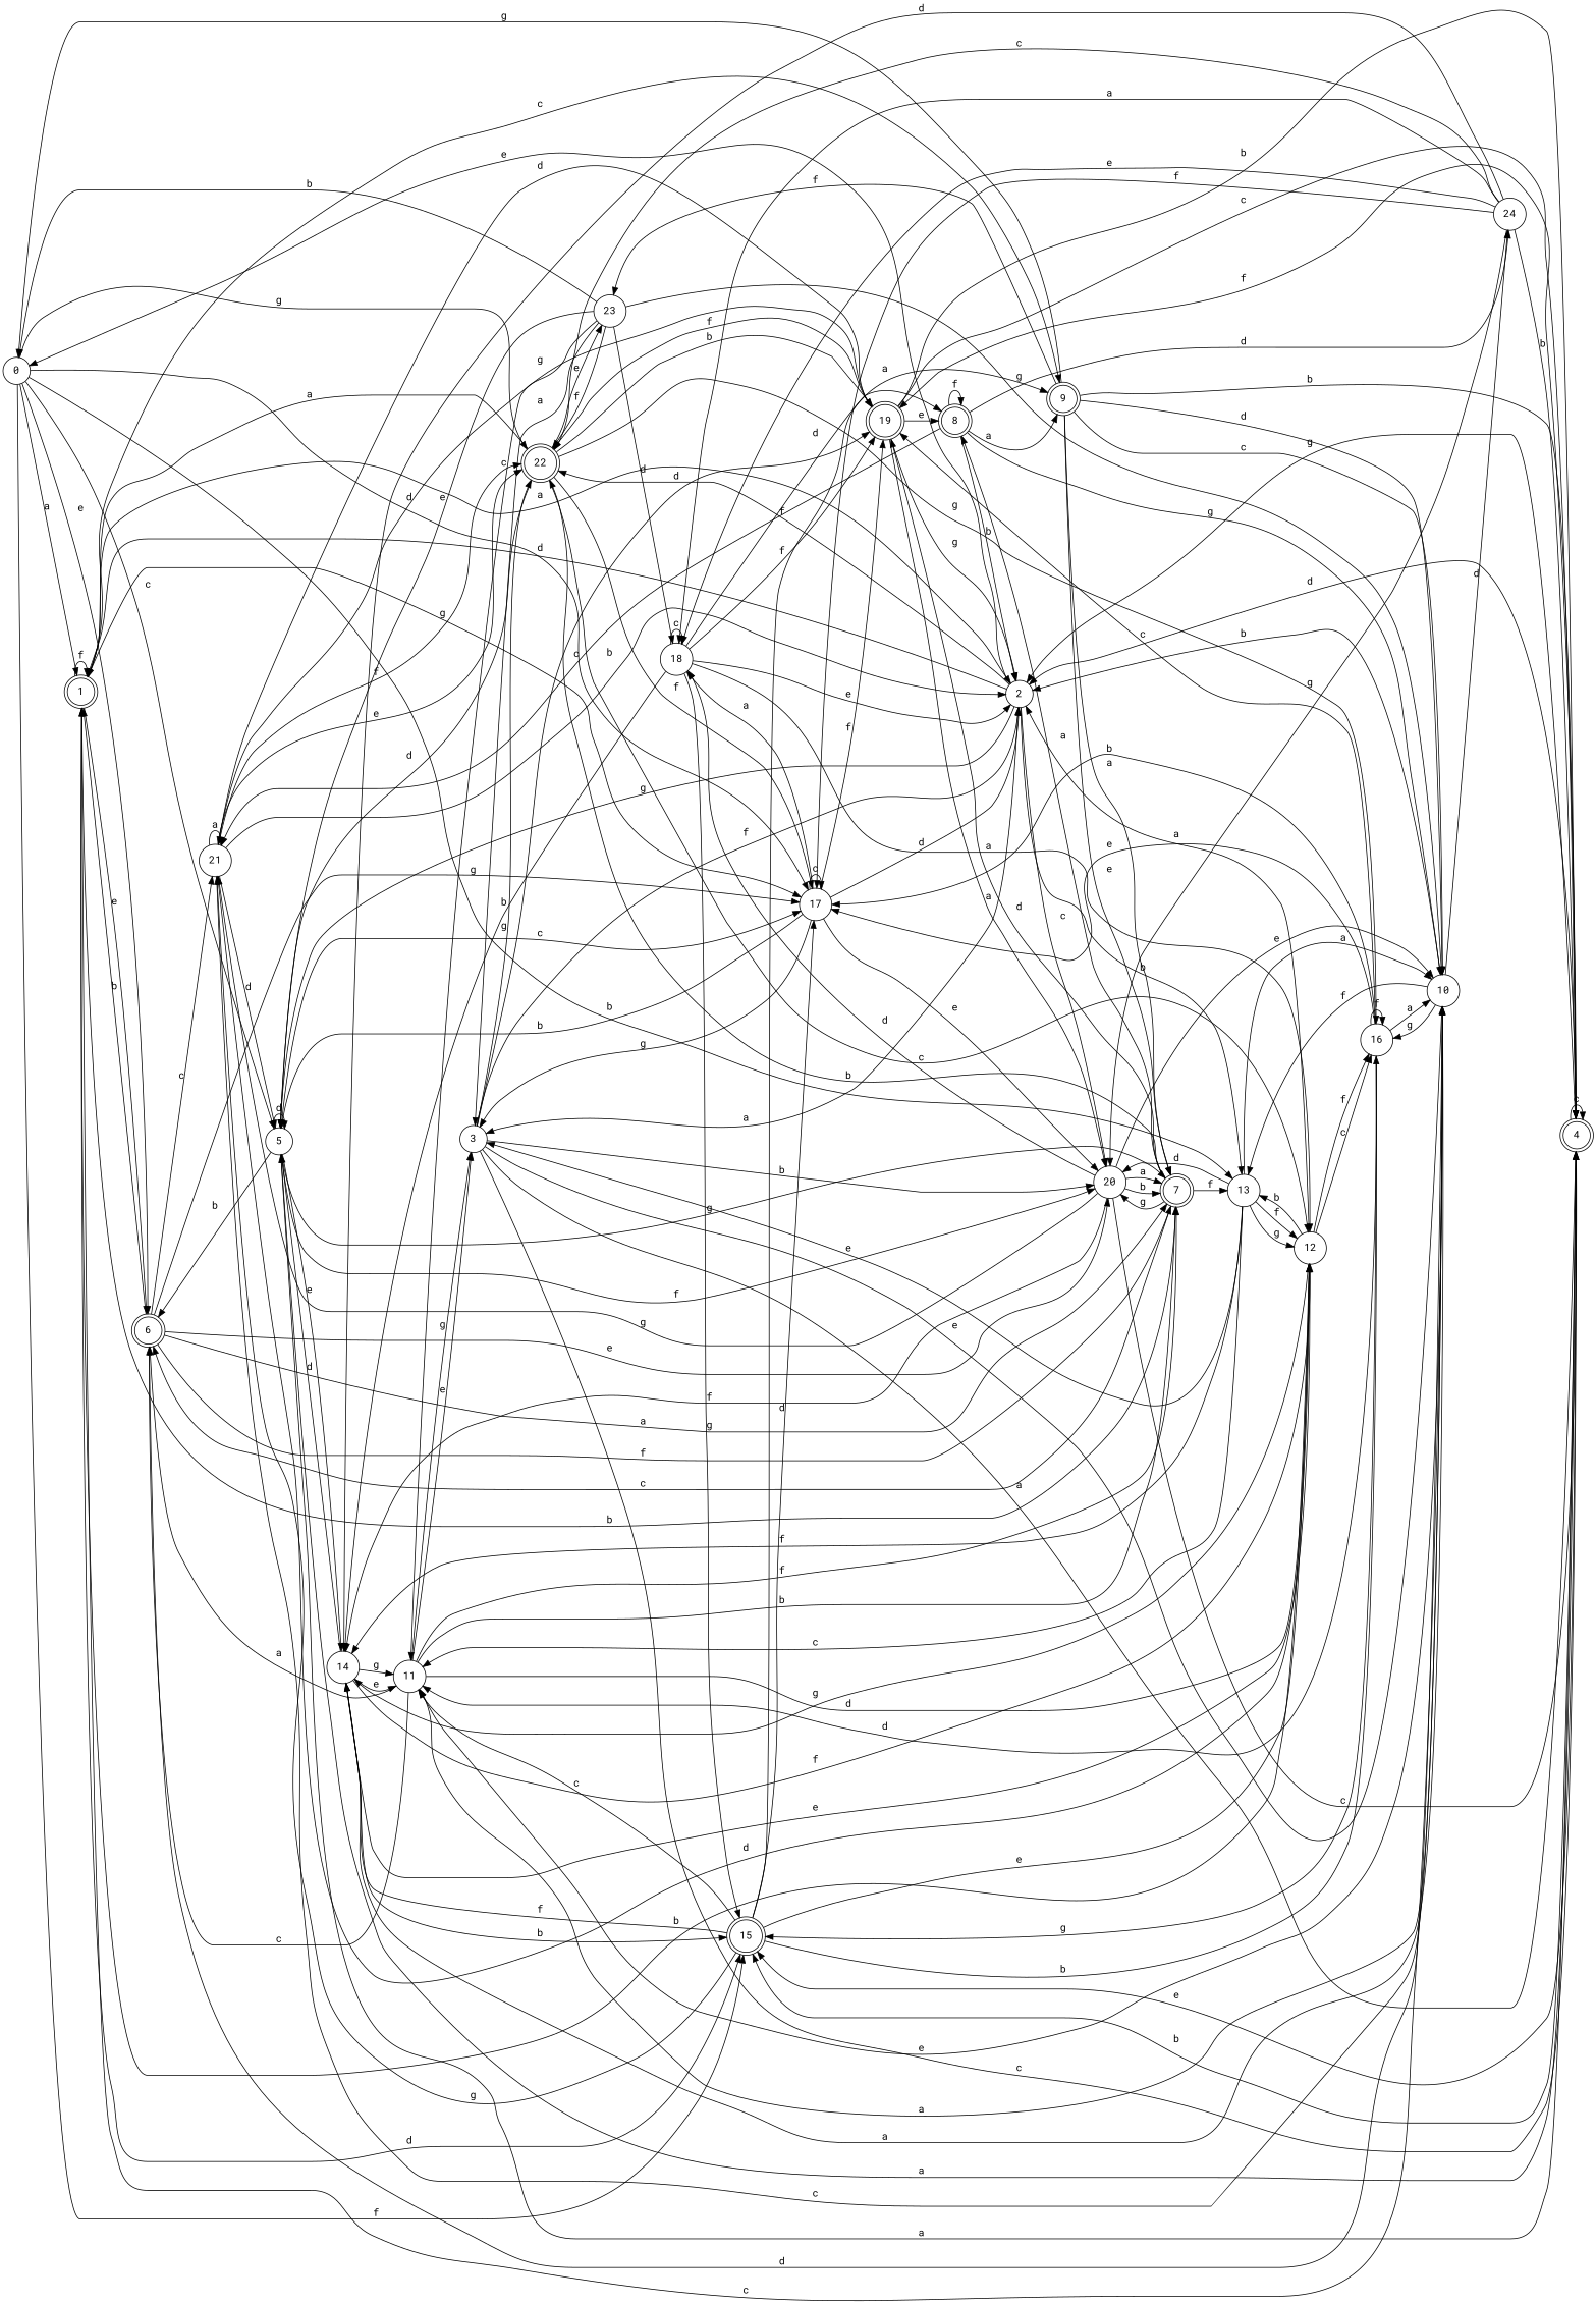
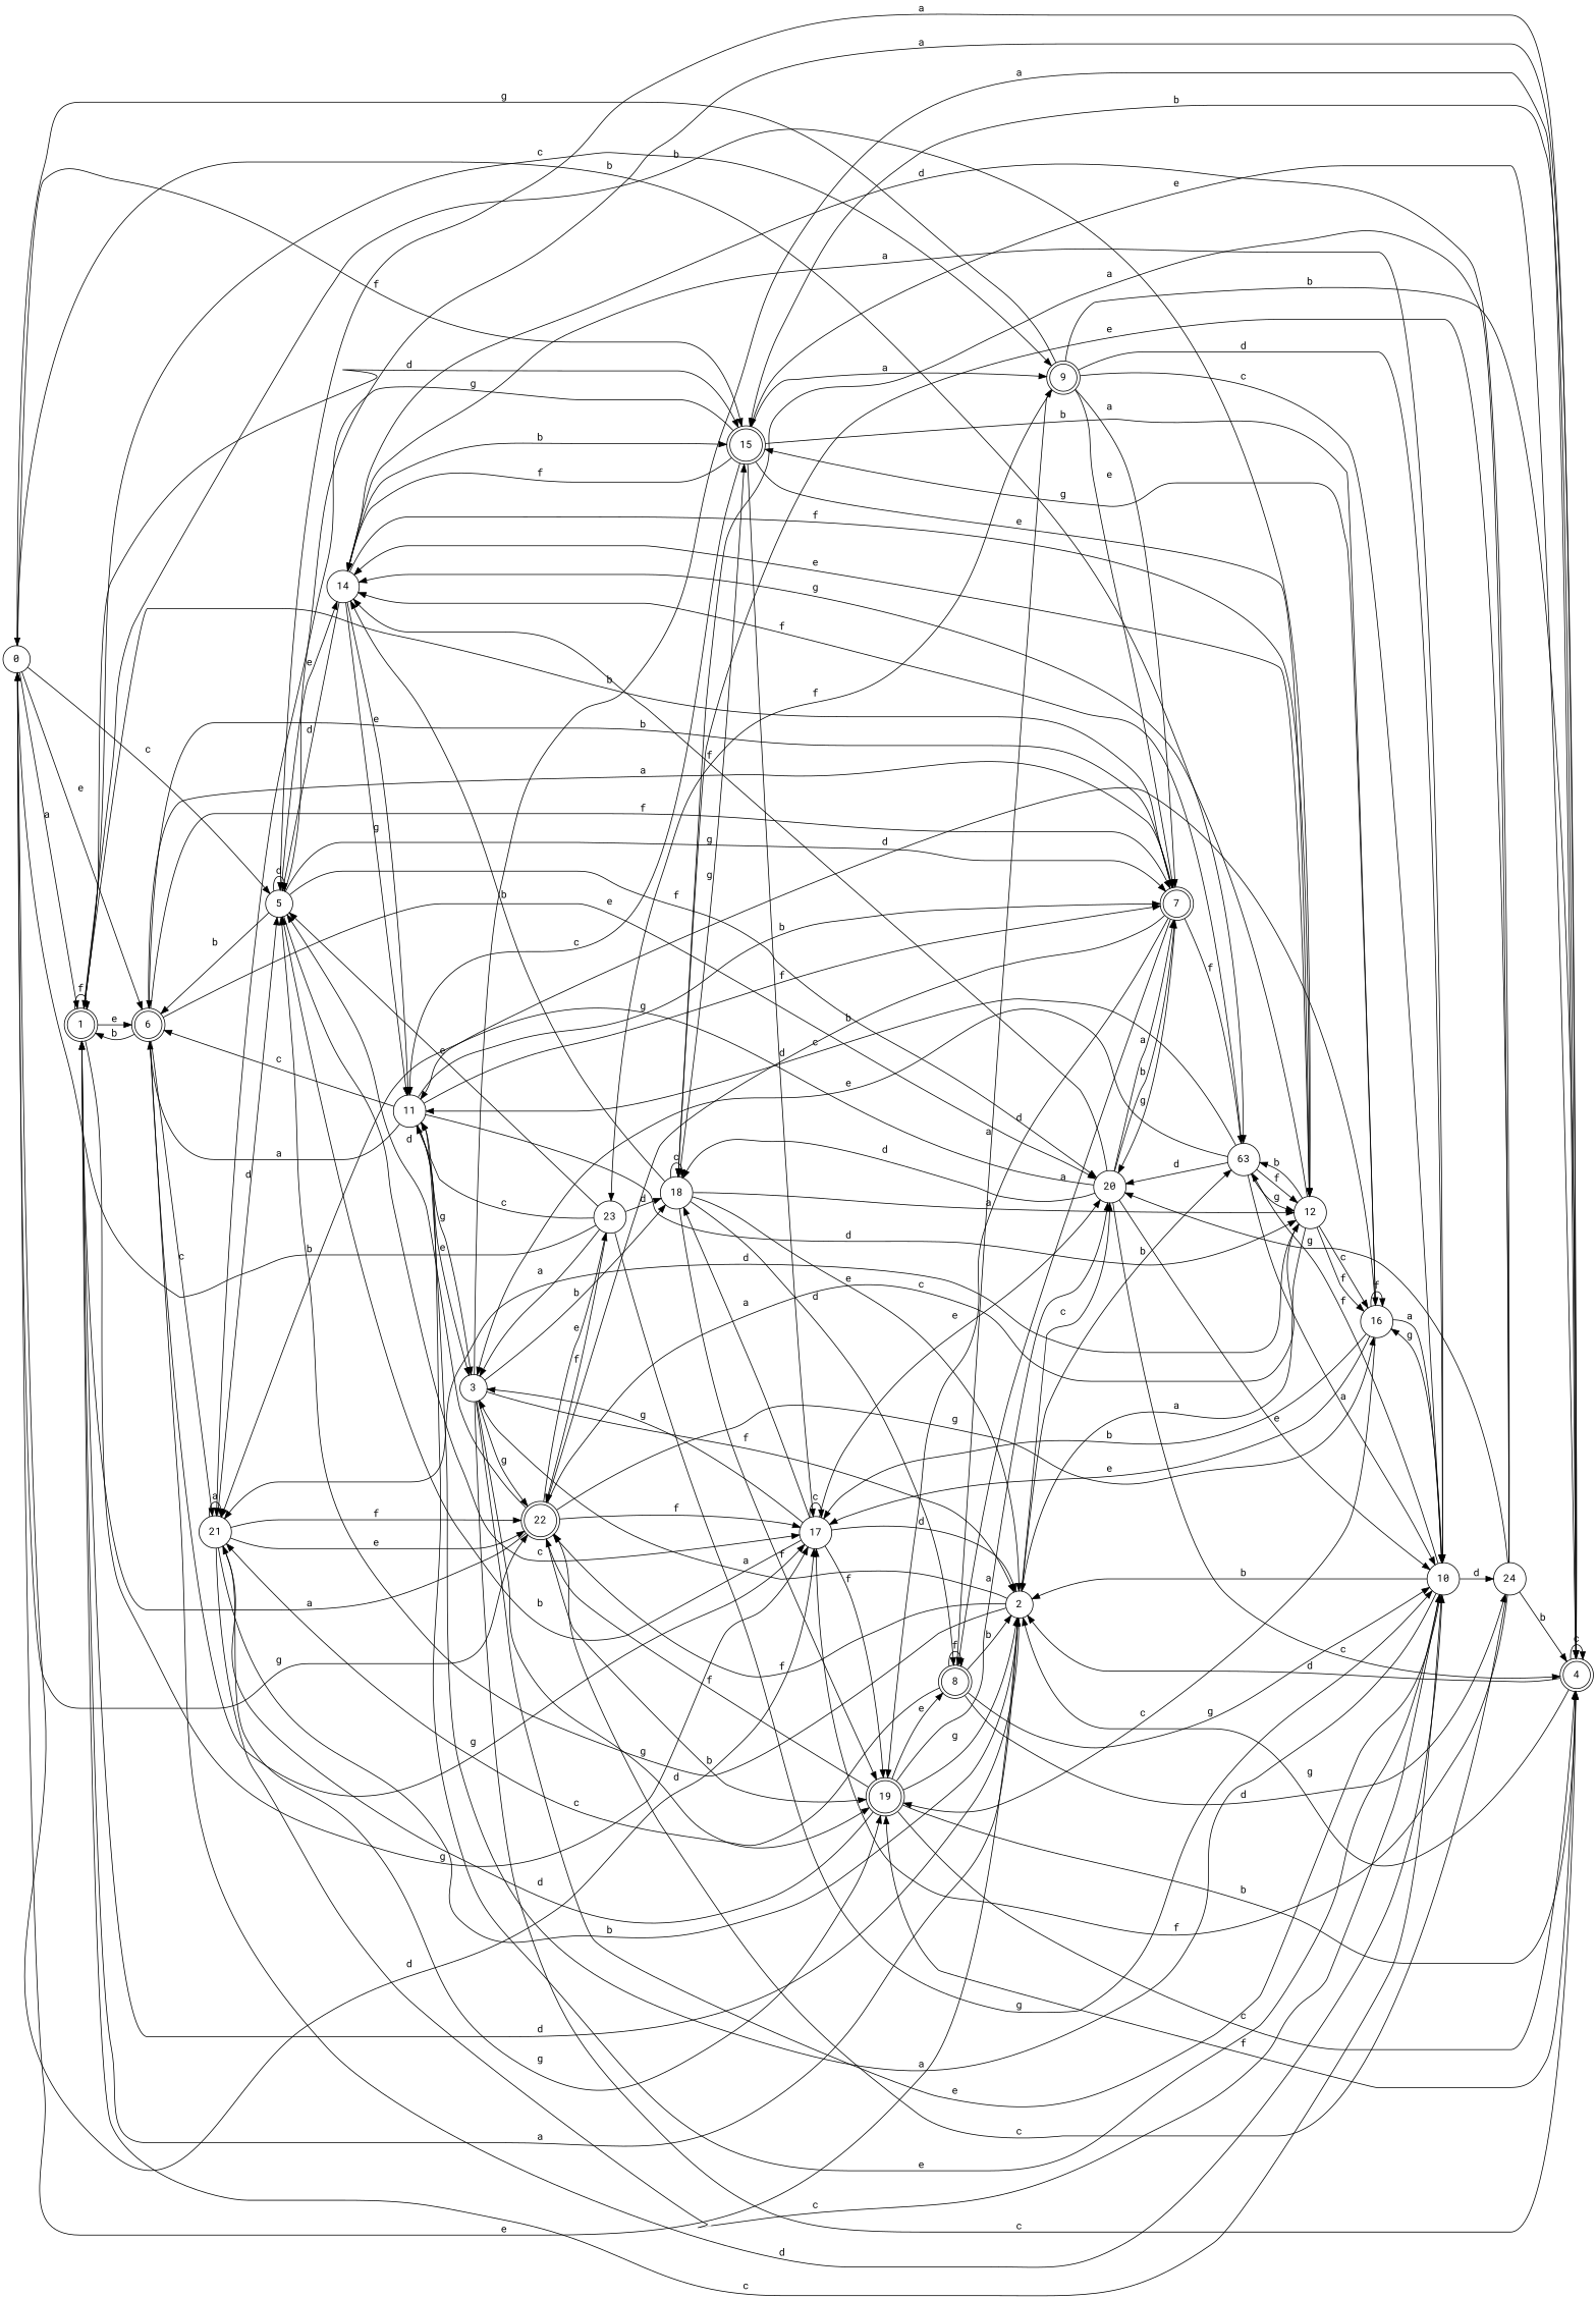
  digraph {
    fontname="Roboto Mono"
    rankdir=LR
    node [color=black fillcolor=white fontname="Roboto Mono" shape=circle style=filled]
    edge [fontname="Roboto Mono"]
    n1 [label=0]
    n2 [label=1 shape=doublecircle style="rounded,filled"]
    n3 [label=5]
    n4 [label=6 shape=doublecircle style="rounded,filled"]
-   n5 [label=13]
+   n5 [label=63]
    n6 [label=15 shape=doublecircle style="rounded,filled"]
    n7 [label=17]
    n8 [label=22 shape=doublecircle style="rounded,filled"]
    n9 [label=2]
    n10 [label=9 shape=doublecircle style="rounded,filled"]
    n11 [label=12]
    n12 [label=20]
    n13 [label=4 shape=doublecircle style="rounded,filled"]
    n14 [label=7 shape=doublecircle style="rounded,filled"]
    n15 [label=14]
    n16 [label=10]
    n17 [label=21]
    n18 [label=3]
    n19 [label=11]
    n20 [label=16]
    n21 [label=18]
    n22 [label=19 shape=doublecircle style="rounded,filled"]
    n23 [label=23]
    n24 [label=24]
    n25 [label=8 shape=doublecircle style="rounded,filled"]
    n1 -> n2 [label=a]
    n1 -> n3 [label=c]
    n1 -> n4 [label=e]
    n1 -> n5 [label=b]
    n1 -> n6 [label=f]
    n1 -> n7 [label=d]
    n1 -> n8 [label=g]
    n2 -> n2 [label=f]
    n2 -> n4 [label=e]
    n2 -> n6 [label=d]
    n2 -> n7 [label=g]
    n2 -> n9 [label=a]
    n2 -> n10 [label=c]
    n2 -> n11 [label=b]
    n3 -> n3 [label=d]
    n3 -> n4 [label=b]
    n3 -> n7 [label=c]
    n3 -> n12 [label=f]
    n3 -> n13 [label=a]
    n3 -> n14 [label=g]
    n3 -> n15 [label=e]
    n4 -> n2 [label=b]
    n4 -> n7 [label=g]
    n4 -> n12 [label=e]
    n4 -> n14 [label=a]
    n4 -> n14 [label=f]
    n4 -> n16 [label=d]
    n4 -> n17 [label=c]
    n5 -> n11 [label=f]
    n5 -> n11 [label=g]
    n5 -> n12 [label=d]
    n5 -> n15 [label=f]
    n5 -> n16 [label=a]
    n5 -> n18 [label=e]
    n5 -> n19 [label=c]
    n6 -> n7 [label=d]
    n6 -> n10 [label=a]
    n6 -> n11 [label=e]
    n6 -> n15 [label=f]
    n6 -> n17 [label=g]
    n6 -> n19 [label=c]
    n6 -> n20 [label=b]
    n7 -> n3 [label=b]
    n7 -> n7 [label=c]
    n7 -> n9 [label=d]
    n7 -> n12 [label=e]
    n7 -> n18 [label=g]
    n7 -> n21 [label=a]
    n7 -> n22 [label=f]
    n8 -> n2 [label=a]
    n8 -> n3 [label=d]
    n8 -> n7 [label=f]
    n8 -> n11 [label=c]
    n8 -> n20 [label=g]
    n8 -> n22 [label=b]
    n8 -> n23 [label=e]
    n9 -> n1 [label=e]
    n9 -> n2 [label=d]
    n9 -> n3 [label=g]
    n9 -> n5 [label=b]
    n9 -> n8 [label=f]
    n9 -> n12 [label=c]
    n9 -> n18 [label=a]
    n10 -> n1 [label=g]
    n10 -> n13 [label=b]
    n10 -> n14 [label=a]
    n10 -> n14 [label=e]
    n10 -> n16 [label=c]
    n10 -> n16 [label=d]
    n10 -> n23 [label=f]
    n11 -> n5 [label=b]
    n11 -> n9 [label=a]
    n11 -> n15 [label=e]
    n11 -> n15 [label=g]
    n11 -> n17 [label=d]
    n11 -> n20 [label=c]
    n11 -> n20 [label=f]
    n12 -> n13 [label=c]
    n12 -> n14 [label=a]
    n12 -> n14 [label=b]
    n12 -> n15 [label=f]
    n12 -> n16 [label=e]
    n12 -> n17 [label=g]
    n12 -> n21 [label=d]
    n13 -> n3 [label=a]
    n13 -> n6 [label=b]
    n13 -> n6 [label=e]
    n13 -> n9 [label=d]
    n13 -> n9 [label=g]
    n13 -> n13 [label=c]
    n13 -> n22 [label=f]
    n14 -> n2 [label=b]
-   n14 -> n4 [label=c]
+   n14 -> n4 [label=b]
    n14 -> n5 [label=f]
    n14 -> n8 [label=b]
    n14 -> n12 [label=g]
    n14 -> n22 [label=d]
    n14 -> n25 [label=a]
    n15 -> n3 [label=d]
    n15 -> n6 [label=b]
    n15 -> n11 [label=f]
    n15 -> n16 [label=a]
    n15 -> n19 [label=e]
    n15 -> n19 [label=g]
    n16 -> n2 [label=c]
    n16 -> n5 [label=f]
    n16 -> n9 [label=b]
    n16 -> n19 [label=a]
    n16 -> n19 [label=e]
    n16 -> n20 [label=g]
    n16 -> n24 [label=d]
    n17 -> n3 [label=d]
    n17 -> n8 [label=e]
    n17 -> n8 [label=f]
    n17 -> n9 [label=b]
    n17 -> n16 [label=c]
    n17 -> n17 [label=a]
    n17 -> n22 [label=g]
    n18 -> n8 [label=g]
    n18 -> n9 [label=f]
    n18 -> n13 [label=a]
    n18 -> n13 [label=c]
    n18 -> n16 [label=e]
-   n18 -> n12 [label=b]
+   n18 -> n21 [label=b]
    n18 -> n22 [label=d]
    n19 -> n4 [label=a]
    n19 -> n4 [label=c]
    n19 -> n11 [label=d]
    n19 -> n14 [label=b]
    n19 -> n14 [label=f]
    n19 -> n18 [label=e]
    n19 -> n18 [label=g]
    n20 -> n6 [label=g]
    n20 -> n7 [label=b]
    n20 -> n7 [label=e]
    n20 -> n16 [label=a]
    n20 -> n19 [label=d]
    n20 -> n20 [label=f]
    n20 -> n22 [label=c]
    n21 -> n6 [label=g]
    n21 -> n9 [label=e]
    n21 -> n11 [label=a]
    n21 -> n15 [label=b]
    n21 -> n21 [label=c]
    n21 -> n22 [label=f]
    n21 -> n25 [label=d]
    n22 -> n8 [label=f]
    n22 -> n9 [label=g]
    n22 -> n12 [label=a]
    n22 -> n13 [label=b]
    n22 -> n13 [label=c]
    n22 -> n17 [label=d]
    n22 -> n25 [label=e]
    n23 -> n1 [label=b]
    n23 -> n3 [label=e]
    n23 -> n8 [label=f]
    n23 -> n16 [label=g]
    n23 -> n18 [label=a]
    n23 -> n19 [label=c]
    n23 -> n21 [label=d]
    n24 -> n7 [label=f]
    n24 -> n8 [label=c]
    n24 -> n12 [label=g]
    n24 -> n13 [label=b]
    n24 -> n15 [label=d]
    n24 -> n21 [label=a]
    n24 -> n21 [label=e]
    n25 -> n9 [label=b]
    n25 -> n10 [label=a]
    n25 -> n16 [label=g]
    n25 -> n17 [label=c]
    n25 -> n24 [label=d]
    n25 -> n25 [label=f]
  }
